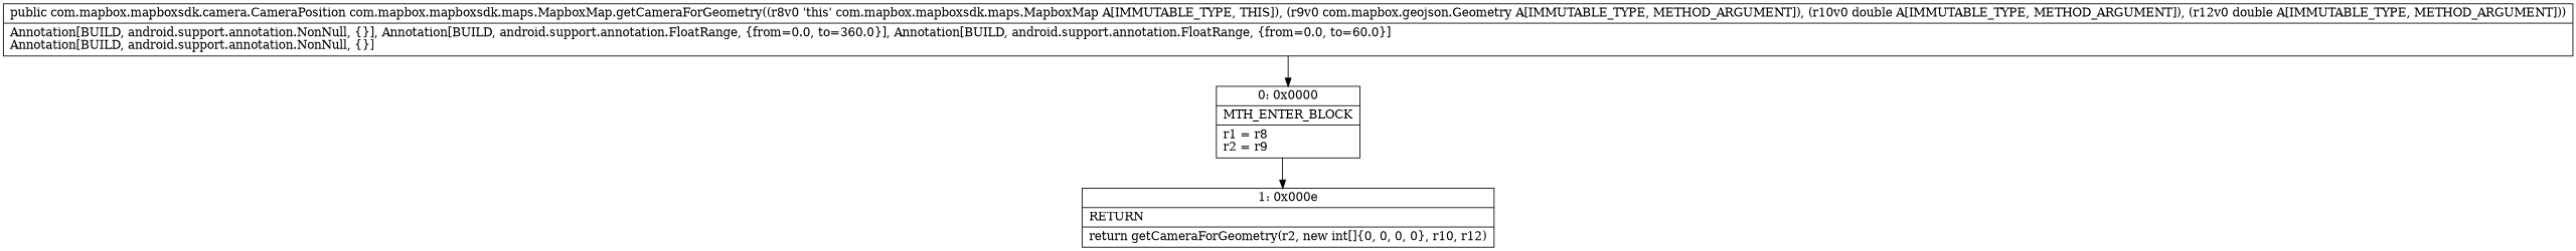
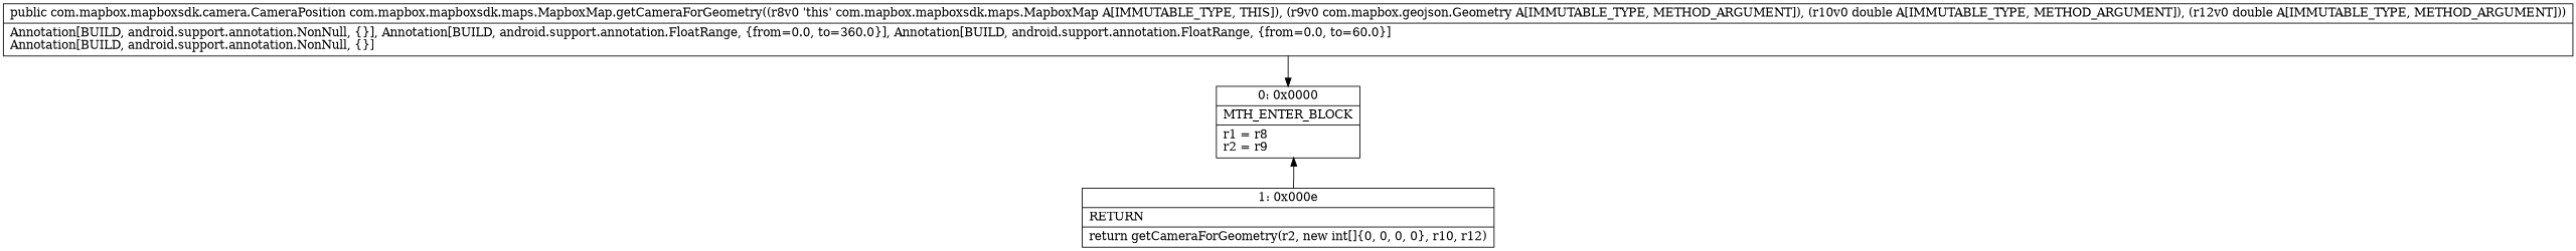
  digraph {
    node [shape=record]
    n1 [label="{0\:\ 0x0000|MTH_ENTER_BLOCK\l|r1 = r8\lr2 = r9\l}"]
    n2 [label="{1\:\ 0x000e|RETURN\l|return getCameraForGeometry(r2, new int[]\{0, 0, 0, 0\}, r10, r12)\l}"]
    n3 [label="{public com.mapbox.mapboxsdk.camera.CameraPosition com.mapbox.mapboxsdk.maps.MapboxMap.getCameraForGeometry((r8v0 'this' com.mapbox.mapboxsdk.maps.MapboxMap A[IMMUTABLE_TYPE, THIS]), (r9v0 com.mapbox.geojson.Geometry A[IMMUTABLE_TYPE, METHOD_ARGUMENT]), (r10v0 double A[IMMUTABLE_TYPE, METHOD_ARGUMENT]), (r12v0 double A[IMMUTABLE_TYPE, METHOD_ARGUMENT]))  | Annotation[BUILD, android.support.annotation.NonNull, \{\}], Annotation[BUILD, android.support.annotation.FloatRange, \{from=0.0, to=360.0\}], Annotation[BUILD, android.support.annotation.FloatRange, \{from=0.0, to=60.0\}]\lAnnotation[BUILD, android.support.annotation.NonNull, \{\}]\l}"]
-   n1 -> n2
+   n2 -> n1
    n3 -> n1
  }
